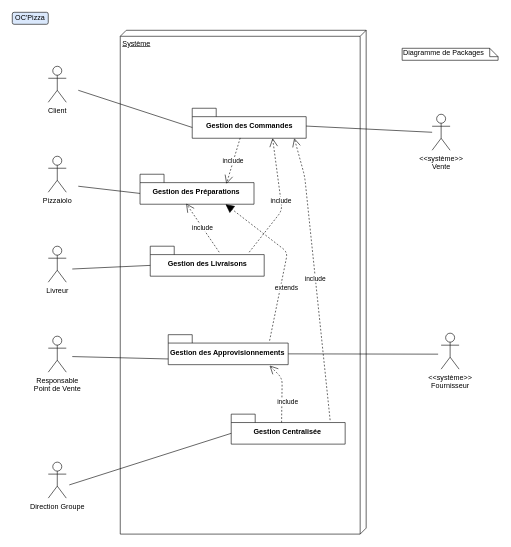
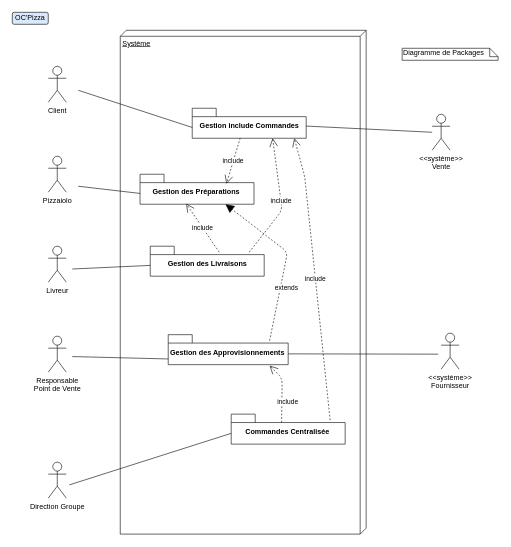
  <mxCell id="0" />
  <mxCell id="1" parent="0" />
  <mxCell id="2" value="Système" style="verticalAlign=top;align=left;spacingTop=8;spacingLeft=2;spacingRight=12;shape=cube;size=10;direction=south;fontStyle=4;html=1;" vertex="1" parent="1"><mxGeometry x="200" y="50" width="410" height="840" as="geometry" /></mxCell>
  <mxCell id="3" value="OC'Pizza" style="rounded=1;whiteSpace=wrap;html=1;fillColor=#dae8fc;" parent="1" vertex="1"><mxGeometry x="20" y="20" width="60" height="20" as="geometry" /></mxCell>
  <mxCell id="4" value="Diagramme de Packages" style="shape=note;whiteSpace=wrap;html=1;size=14;verticalAlign=top;align=left;spacingTop=-6;" parent="1" vertex="1"><mxGeometry x="670" y="80" width="160" height="20" as="geometry" /></mxCell>
  <mxCell id="5" value="Client" style="shape=umlActor;verticalLabelPosition=bottom;labelBackgroundColor=#ffffff;verticalAlign=top;html=1;" parent="1" vertex="1"><mxGeometry x="80" y="110" width="30" height="60" as="geometry" /></mxCell>
- <mxCell id="6" value="Gestion des Commandes" style="shape=folder;fontStyle=1;spacingTop=10;tabWidth=40;tabHeight=14;tabPosition=left;html=1;" parent="1" vertex="1"><mxGeometry x="320" y="180" width="190" height="50" as="geometry" /></mxCell>
+ <mxCell id="6" value="Gestion include Commandes" style="shape=folder;fontStyle=1;spacingTop=10;tabWidth=40;tabHeight=14;tabPosition=left;html=1;" parent="1" vertex="1"><mxGeometry x="320" y="180" width="190" height="50" as="geometry" /></mxCell>
  <mxCell id="7" value="Livreur" style="shape=umlActor;verticalLabelPosition=bottom;labelBackgroundColor=#ffffff;verticalAlign=top;html=1;" parent="1" vertex="1"><mxGeometry x="80" y="410" width="30" height="60" as="geometry" /></mxCell>
  <mxCell id="8" value="Pizzaiolo" style="shape=umlActor;verticalLabelPosition=bottom;labelBackgroundColor=#ffffff;verticalAlign=top;html=1;" parent="1" vertex="1"><mxGeometry x="80" y="260" width="30" height="60" as="geometry" /></mxCell>
  <mxCell id="9" value="Gestion des Préparations&amp;nbsp;" style="shape=folder;fontStyle=1;spacingTop=10;tabWidth=40;tabHeight=14;tabPosition=left;html=1;" parent="1" vertex="1"><mxGeometry x="233" y="290" width="190" height="50" as="geometry" /></mxCell>
  <mxCell id="10" value="Responsable&lt;br&gt;Point de Vente" style="shape=umlActor;verticalLabelPosition=bottom;labelBackgroundColor=#ffffff;verticalAlign=top;html=1;" parent="1" vertex="1"><mxGeometry x="80" y="560" width="30" height="60" as="geometry" /></mxCell>
  <mxCell id="11" value="Gestion des Approvisionnements&amp;nbsp;" style="shape=folder;fontStyle=1;spacingTop=10;tabWidth=40;tabHeight=14;tabPosition=left;html=1;" parent="1" vertex="1"><mxGeometry x="280" y="557.5" width="200" height="50" as="geometry" /></mxCell>
  <mxCell id="12" value="Direction Groupe" style="shape=umlActor;verticalLabelPosition=bottom;labelBackgroundColor=#ffffff;verticalAlign=top;html=1;" parent="1" vertex="1"><mxGeometry x="80" y="770" width="30" height="60" as="geometry" /></mxCell>
- <mxCell id="13" value="Gestion Centralisée&amp;nbsp;" style="shape=folder;fontStyle=1;spacingTop=10;tabWidth=40;tabHeight=14;tabPosition=left;html=1;" parent="1" vertex="1"><mxGeometry x="385" y="690" width="190" height="50" as="geometry" /></mxCell>
+ <mxCell id="13" value="Commandes Centralisée&amp;nbsp;" style="shape=folder;fontStyle=1;spacingTop=10;tabWidth=40;tabHeight=14;tabPosition=left;html=1;" parent="1" vertex="1"><mxGeometry x="385" y="690" width="190" height="50" as="geometry" /></mxCell>
  <mxCell id="14" value="&amp;lt;&amp;lt;système&amp;gt;&amp;gt;&lt;br&gt;Vente" style="shape=umlActor;verticalLabelPosition=bottom;labelBackgroundColor=#ffffff;verticalAlign=top;html=1;" parent="1" vertex="1"><mxGeometry x="720" y="190" width="30" height="60" as="geometry" /></mxCell>
  <mxCell id="15" value="Gestion des Livraisons" style="shape=folder;fontStyle=1;spacingTop=10;tabWidth=40;tabHeight=14;tabPosition=left;html=1;" parent="1" vertex="1"><mxGeometry x="250" y="410" width="190" height="50" as="geometry" /></mxCell>
  <mxCell id="16" value="" style="endArrow=none;html=1;entryX=0;entryY=0;entryDx=0;entryDy=32;entryPerimeter=0;" parent="1" target="6" edge="1"><mxGeometry width="50" height="50" relative="1" as="geometry"><mxPoint x="130" y="150" as="sourcePoint" /><mxPoint x="180" y="100" as="targetPoint" /><Array as="points" /></mxGeometry></mxCell>
  <mxCell id="17" value="" style="endArrow=none;html=1;entryX=0;entryY=0;entryDx=0;entryDy=32;entryPerimeter=0;" parent="1" target="9" edge="1"><mxGeometry width="50" height="50" relative="1" as="geometry"><mxPoint x="130" y="310" as="sourcePoint" /><mxPoint x="320" y="369.52" as="targetPoint" /><Array as="points" /></mxGeometry></mxCell>
  <mxCell id="18" value="" style="endArrow=none;html=1;entryX=0;entryY=0;entryDx=0;entryDy=32;entryPerimeter=0;" parent="1" target="15" edge="1"><mxGeometry width="50" height="50" relative="1" as="geometry"><mxPoint x="120" y="448" as="sourcePoint" /><mxPoint x="310" y="470" as="targetPoint" /><Array as="points" /></mxGeometry></mxCell>
  <mxCell id="19" value="" style="endArrow=none;html=1;" parent="1" edge="1"><mxGeometry width="50" height="50" relative="1" as="geometry"><mxPoint x="120" y="594" as="sourcePoint" /><mxPoint x="280" y="598" as="targetPoint" /><Array as="points" /></mxGeometry></mxCell>
  <mxCell id="20" value="" style="endArrow=none;html=1;entryX=0;entryY=0;entryDx=0;entryDy=32;entryPerimeter=0;" parent="1" target="13" edge="1"><mxGeometry width="50" height="50" relative="1" as="geometry"><mxPoint x="115" y="808" as="sourcePoint" /><mxPoint x="315" y="812" as="targetPoint" /><Array as="points" /></mxGeometry></mxCell>
  <mxCell id="21" value="" style="endArrow=none;html=1;entryX=0.144;entryY=0.8;entryDx=0;entryDy=0;entryPerimeter=0;" parent="1" source="6" edge="1"><mxGeometry width="50" height="50" relative="1" as="geometry"><mxPoint x="530" y="160.5" as="sourcePoint" /><mxPoint x="720" y="220.02" as="targetPoint" /><Array as="points" /></mxGeometry></mxCell>
  <mxCell id="22" value="&amp;lt;&amp;lt;système&amp;gt;&amp;gt;&lt;br&gt;Fournisseur" style="shape=umlActor;verticalLabelPosition=bottom;labelBackgroundColor=#ffffff;verticalAlign=top;html=1;" parent="1" vertex="1"><mxGeometry x="735" y="555" width="30" height="60" as="geometry" /></mxCell>
  <mxCell id="23" value="" style="endArrow=none;html=1;exitX=0;exitY=0;exitDx=200;exitDy=32;exitPerimeter=0;" parent="1" source="11" edge="1"><mxGeometry width="50" height="50" relative="1" as="geometry"><mxPoint x="670" y="650" as="sourcePoint" /><mxPoint x="730" y="590" as="targetPoint" /></mxGeometry></mxCell>
  <mxCell id="24" value="include" style="endArrow=open;endSize=12;dashed=1;html=1;entryX=0.758;entryY=0.32;entryDx=0;entryDy=0;entryPerimeter=0;" parent="1" target="9" edge="1"><mxGeometry width="160" relative="1" as="geometry"><mxPoint x="400" y="229.5" as="sourcePoint" /><mxPoint x="375" y="300" as="targetPoint" /><mxPoint as="offset" /></mxGeometry></mxCell>
  <mxCell id="25" value="extends" style="endArrow=block;endSize=12;dashed=1;html=1;entryX=0.75;entryY=1;entryDx=0;entryDy=0;entryPerimeter=0;exitX=0.845;exitY=0.2;exitDx=0;exitDy=0;exitPerimeter=0;" parent="1" source="11" target="9" edge="1"><mxGeometry x="-0.349" y="-10" width="160" relative="1" as="geometry"><mxPoint x="476" y="560" as="sourcePoint" /><mxPoint x="580" y="510" as="targetPoint" /><Array as="points"><mxPoint x="479" y="420" /></Array><mxPoint as="offset" /></mxGeometry></mxCell>
  <mxCell id="26" value="include" style="endArrow=open;endSize=12;dashed=1;html=1;entryX=0.405;entryY=0.98;entryDx=0;entryDy=0;entryPerimeter=0;" parent="1" target="9" edge="1"><mxGeometry width="160" relative="1" as="geometry"><mxPoint x="365" y="420" as="sourcePoint" /><mxPoint x="520" y="420.5" as="targetPoint" /><Array as="points" /><mxPoint as="offset" /></mxGeometry></mxCell>
  <mxCell id="27" value="include" style="endArrow=open;endSize=12;dashed=1;html=1;" parent="1" edge="1"><mxGeometry width="160" relative="1" as="geometry"><mxPoint x="415" y="420" as="sourcePoint" /><mxPoint x="454" y="230" as="targetPoint" /><Array as="points"><mxPoint x="470" y="350" /></Array></mxGeometry></mxCell>
  <mxCell id="28" value="include" style="endArrow=open;endSize=12;dashed=1;html=1;exitX=0.442;exitY=0.28;exitDx=0;exitDy=0;exitPerimeter=0;entryX=0.845;entryY=1.03;entryDx=0;entryDy=0;entryPerimeter=0;" parent="1" source="13" target="11" edge="1"><mxGeometry x="-0.349" y="-10" width="160" relative="1" as="geometry"><mxPoint x="513.5" y="704" as="sourcePoint" /><mxPoint x="440" y="476.5" as="targetPoint" /><Array as="points"><mxPoint x="470" y="630" /></Array><mxPoint as="offset" /></mxGeometry></mxCell>
  <mxCell id="29" value="include" style="endArrow=open;endSize=12;dashed=1;html=1;exitX=0.868;exitY=0.2;exitDx=0;exitDy=0;exitPerimeter=0;" edge="1" parent="1" source="13"><mxGeometry width="160" relative="1" as="geometry"><mxPoint x="557.5" y="385.808" as="sourcePoint" /><mxPoint x="490.18" y="230" as="targetPoint" /><Array as="points"><mxPoint x="507.5" y="293.5" /></Array></mxGeometry></mxCell>
